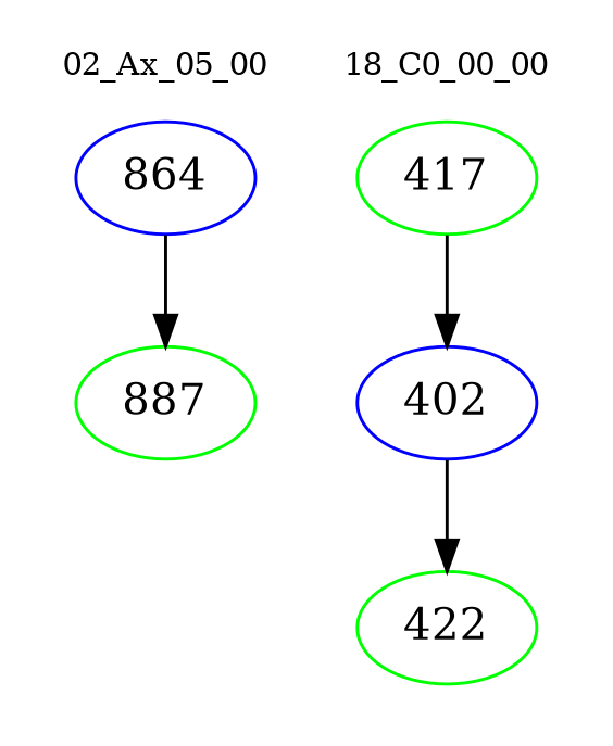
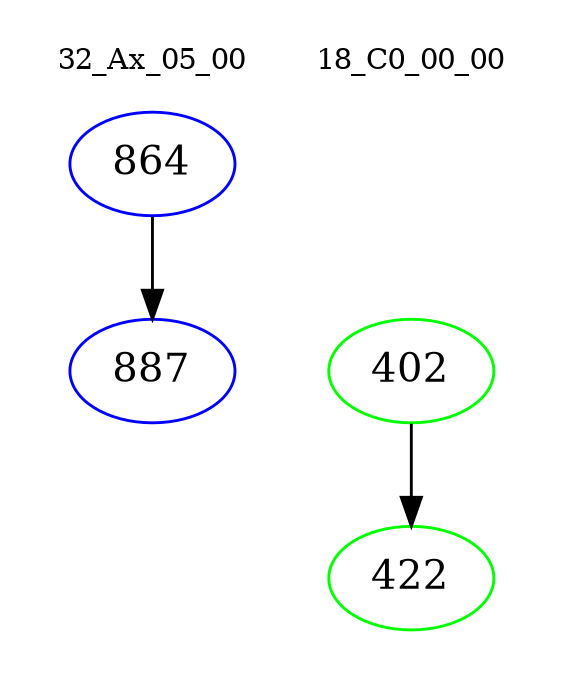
  digraph {
    node [color=green]
    edge [color=black]
    n1 [color=blue label=864]
-   n2 [label=887]
-   n3 [label=417]
-   n4 [color=blue label=402]
+   n2 [color=blue label=887]
+   n4 [label=402]
    n5 [label=422]
    subgraph cluster_1 {
      color=white
      fontsize=10
-     label="02_Ax_05_00"
+     label="32_Ax_05_00"
      n1
      n2
    }
    subgraph cluster_2 {
      color=white
      fontsize=10
      label="18_C0_00_00"
-     n3
      n4
      n5
    }
    n1 -> n2
-   n3 -> n4
    n4 -> n5
  }
